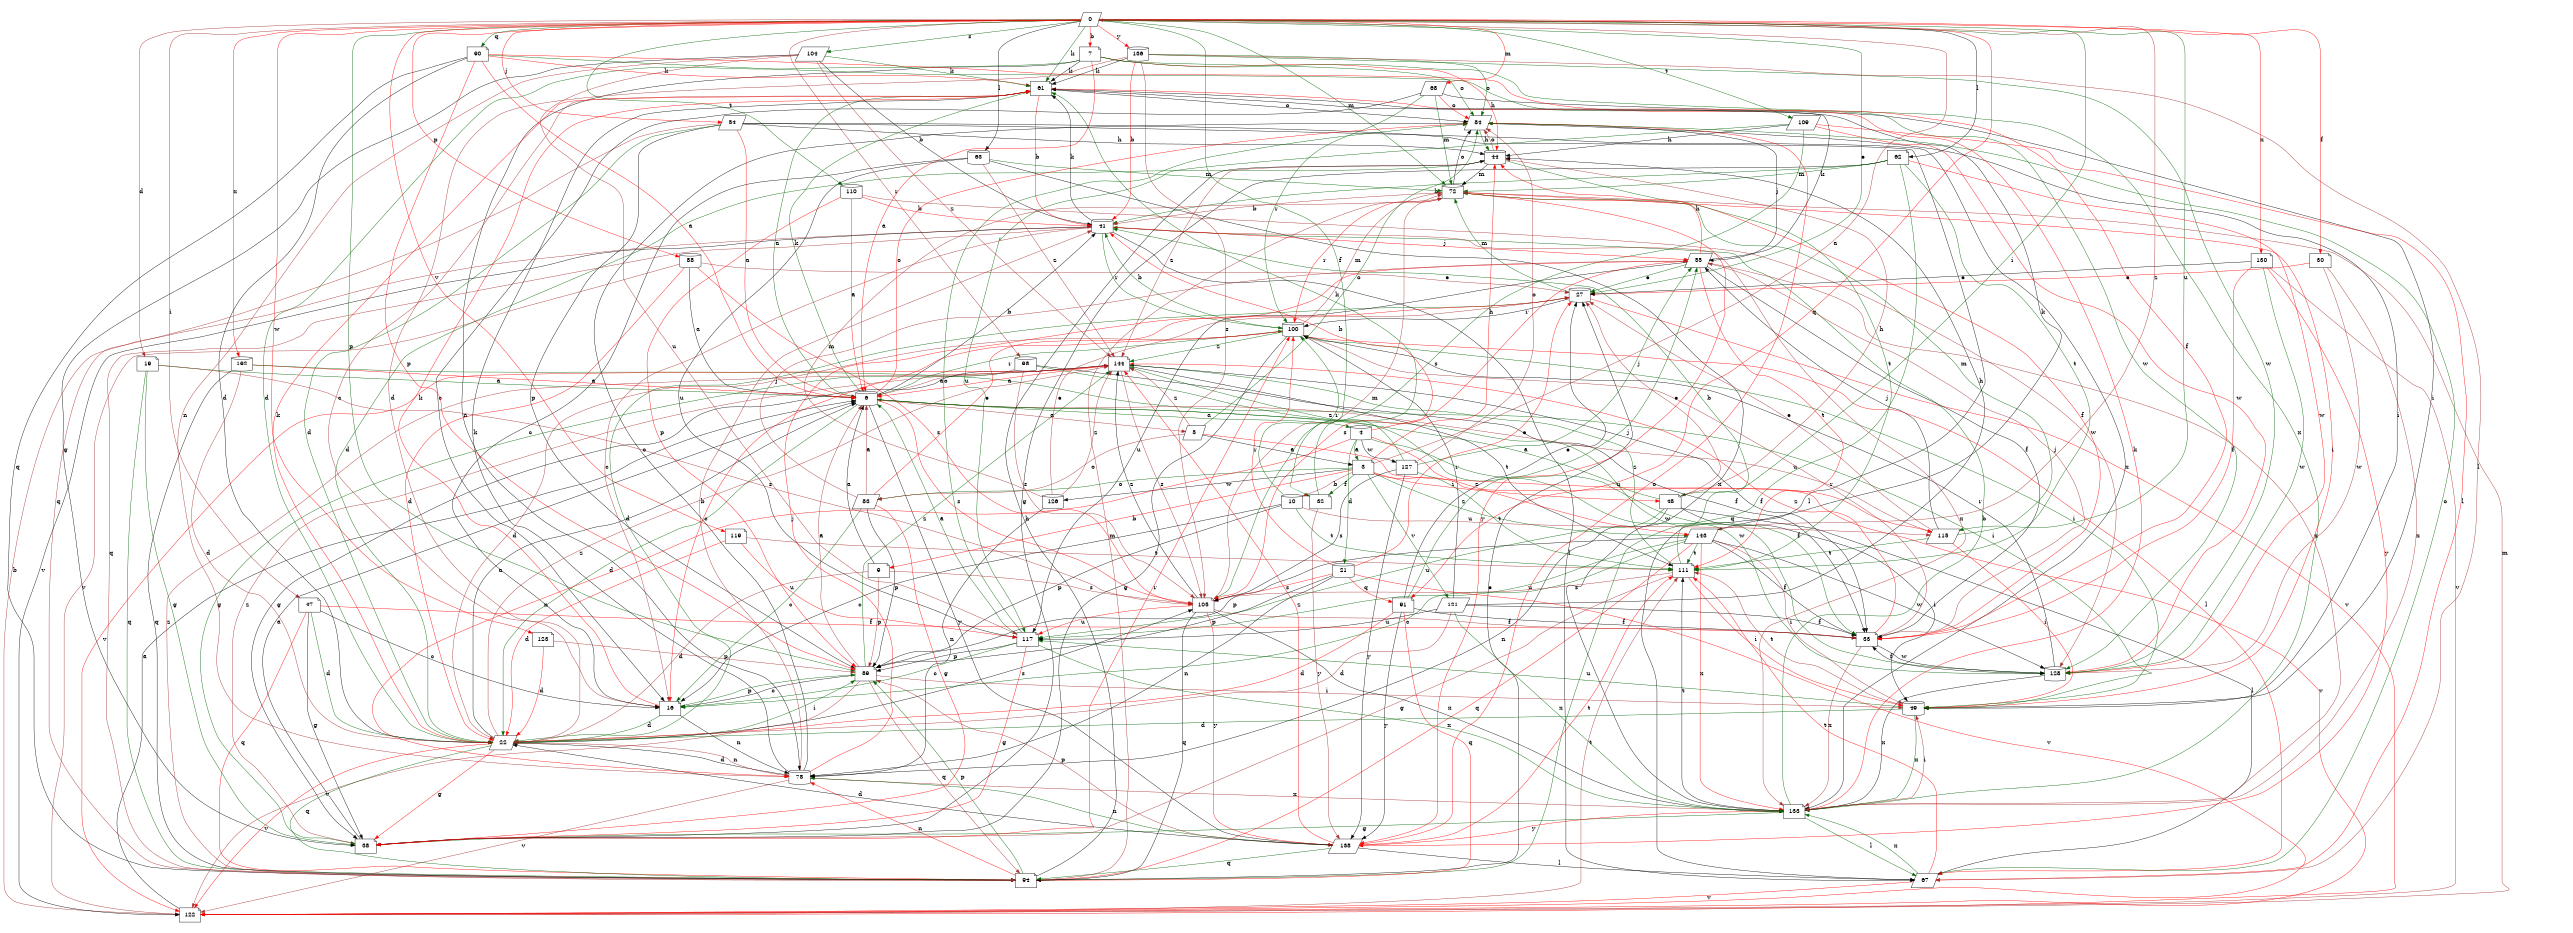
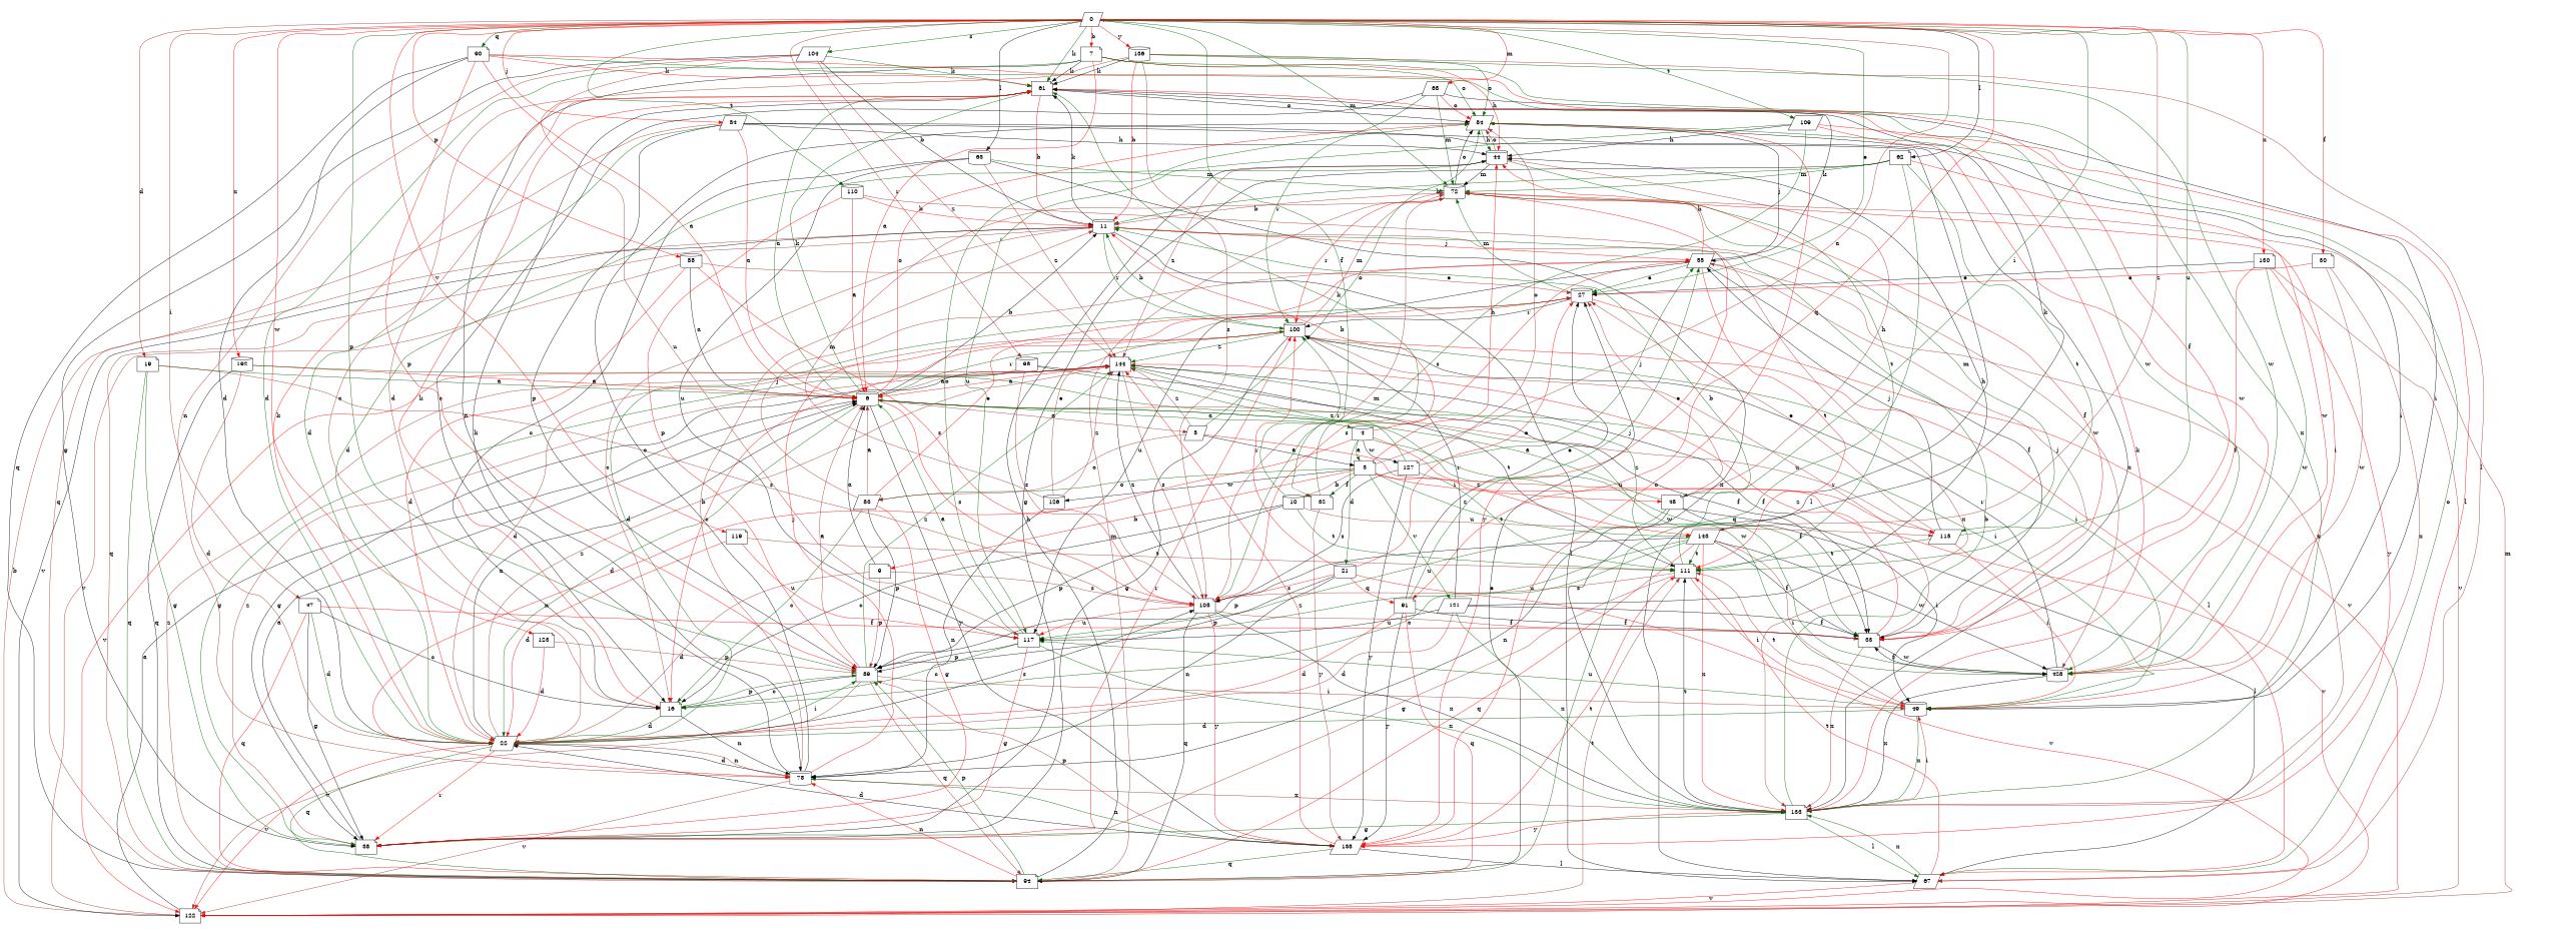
  strict digraph {
    node [shape=note]
    edge [color=darkgreen]
    0 [shape=parallelogram]
    7
    19
    27 [shape=cylinder]
    30
    32
    47
    48
    54 [shape=parallelogram]
    61
    62
    63 [shape=cylinder]
    68 [shape=parallelogram]
    72 [shape=cylinder]
    88 [shape=cylinder]
    89
    90
    91
    98 [shape=cylinder]
    104 [shape=parallelogram]
    109 [shape=parallelogram]
    110 [shape=cylinder]
    115 [shape=parallelogram]
    119
    123
    130
    n27 [label=192 shape=cylinder]
    136 [shape=cylinder]
    143 [shape=parallelogram]
    44 [shape=cylinder]
    78 [shape=cylinder]
    84 [shape=parallelogram]
    6 [shape=cylinder]
    22 [shape=parallelogram]
    133
    105
    94
    38
    122
    100 [shape=cylinder]
-   128 [shape=cylinder]
+   128 [shape=cylinder label=428]
    138 [shape=parallelogram]
    33
    16
    67 [shape=parallelogram]
    49 [shape=cylinder]
    117
-   11 [shape=cylinder label=41]
+   11 [shape=cylinder]
    111
    144
    55 [shape=parallelogram]
    3
    9
    10 [shape=cylinder]
    83 [shape=parallelogram]
    121 [shape=parallelogram]
    126 [shape=cylinder]
    4 [shape=cylinder]
    21 [shape=cylinder]
    127
    5 [shape=parallelogram]
    0 -> 7 [color=red label=b]
    0 -> 19 [color=brown label=d]
    0 -> 27 [label=e]
    0 -> 30 [color=red label=f]
    0 -> 32 [label=f]
    0 -> 47 [color=brown label=i]
    0 -> 48 [label=i]
    0 -> 54 [color=red label=j]
    0 -> 61 [label=k]
    0 -> 62 [color=black label=l]
    0 -> 63 [color=black label=l]
    0 -> 68 [color=red label=m]
    0 -> 72 [label=m]
    0 -> 88 [color=red label=p]
    0 -> 89 [label=p]
    0 -> 90 [label=q]
    0 -> 91 [color=red label=q]
    0 -> 98 [color=brown label=r]
    0 -> 104 [label=s]
    0 -> 109 [label=t]
    0 -> 110 [label=t]
    0 -> 115 [label=u]
    0 -> 119 [color=red label=v]
    0 -> 123 [color=red label=w]
    0 -> 130 [color=red label=x]
    0 -> n27 [color=red label=x]
    0 -> 136 [color=red label=y]
    0 -> 143 [color=brown label=z]
    7 -> 61 [color=black label=k]
    7 -> 44 [color=red label=h]
    7 -> 78 [color=black label=n]
    7 -> 84 [label=o]
    7 -> 6 [color=red label=a]
    7 -> 22 [label=d]
    7 -> 133 [label=x]
    19 -> 6 [label=a]
    19 -> 105 [color=brown label=s]
    19 -> 94 [label=q]
    19 -> 38 [label=g]
    27 -> 72 [label=m]
    27 -> 22 [label=d]
    27 -> 122 [color=red label=v]
    27 -> 100 [color=black label=r]
    30 -> 27 [color=red label=e]
    30 -> 133 [color=brown label=x]
    30 -> 128 [color=brown label=w]
    32 -> 61 [label=k]
    32 -> 138 [color=brown label=y]
    47 -> 22 [label=d]
    47 -> 94 [color=red label=q]
    47 -> 38 [color=black label=g]
    47 -> 33 [color=red label=f]
    47 -> 16 [color=black label=c]
    48 -> 27 [color=brown label=e]
    48 -> 44 [color=brown label=h]
    48 -> 78 [color=black label=n]
    48 -> 6 [label=a]
    48 -> 67 [color=black label=l]
    48 -> 49 [color=black label=i]
    48 -> 117 [label=u]
    54 -> 89 [color=black label=p]
    54 -> 44 [color=black label=h]
    54 -> 6 [color=red label=a]
    54 -> 22 [label=d]
    54 -> 133 [color=black label=x]
    54 -> 94 [color=brown label=q]
    54 -> 67 [color=black label=l]
    61 -> 84 [color=black label=o]
    61 -> 6 [label=a]
    61 -> 16 [color=brown label=c]
    61 -> 11 [color=red label=b]
    62 -> 72 [label=m]
    62 -> 94 [label=q]
    62 -> 38 [color=black label=g]
    62 -> 128 [color=red label=w]
    62 -> 11 [label=b]
    62 -> 111 [label=t]
    63 -> 72 [label=m]
    63 -> 133 [color=black label=x]
    63 -> 16 [color=black label=c]
    63 -> 117 [color=black label=u]
    63 -> 144 [color=brown label=z]
    68 -> 72 [label=m]
    68 -> 84 [color=red label=o]
    68 -> 100 [label=r]
    68 -> 16 [color=black label=c]
    68 -> 49 [color=black label=i]
    72 -> 84 [color=black label=o]
    72 -> 100 [color=red label=r]
    72 -> 138 [color=red label=y]
    72 -> 33 [color=red label=f]
    72 -> 49 [color=red label=i]
    72 -> 11 [color=brown label=b]
    88 -> 27 [color=brown label=e]
    88 -> 6 [color=black label=a]
    88 -> 22 [color=red label=d]
    88 -> 105 [color=red label=s]
    88 -> 122 [color=brown label=v]
    89 -> 6 [color=brown label=a]
    89 -> 94 [color=brown label=q]
    89 -> 122 [color=brown label=v]
    89 -> 16 [color=black label=c]
    89 -> 49 [color=brown label=i]
    89 -> 144 [label=z]
    90 -> 61 [color=red label=k]
    90 -> 89 [color=red label=p]
    90 -> 6 [color=red label=a]
    90 -> 22 [color=black label=d]
    90 -> 94 [color=black label=q]
    90 -> 128 [label=w]
    90 -> 33 [color=red label=f]
    91 -> 27 [color=black label=e]
    91 -> 22 [color=red label=d]
    91 -> 94 [color=red label=q]
    91 -> 138 [color=black label=y]
    91 -> 33 [color=black label=f]
    91 -> 55 [label=j]
    98 -> 6 [color=brown label=a]
    98 -> 105 [color=brown label=s]
    98 -> 38 [label=g]
    98 -> 128 [label=w]
    98 -> 33 [color=black label=f]
    104 -> 61 [label=k]
    104 -> 78 [color=brown label=n]
    104 -> 38 [color=black label=g]
    104 -> 117 [color=brown label=u]
    104 -> 11 [color=black label=b]
    104 -> 144 [color=brown label=z]
    109 -> 44 [color=black label=h]
    109 -> 105 [label=s]
    109 -> 128 [color=red label=w]
    109 -> 67 [color=red label=l]
    109 -> 117 [label=u]
    110 -> 89 [color=red label=p]
    110 -> 6 [color=red label=a]
    110 -> 128 [color=brown label=w]
    110 -> 11 [color=red label=b]
    115 -> 27 [color=brown label=e]
    115 -> 72 [label=m]
    115 -> 49 [color=red label=i]
    115 -> 111 [label=t]
    115 -> 55 [color=black label=j]
    119 -> 22 [color=red label=d]
    119 -> 117 [color=red label=u]
    119 -> 111 [color=brown label=t]
    123 -> 89 [color=brown label=p]
    123 -> 22 [color=red label=d]
    130 -> 27 [color=black label=e]
    130 -> 122 [color=brown label=v]
    130 -> 128 [label=w]
    130 -> 138 [color=red label=y]
    130 -> 33 [color=red label=f]
    n27 -> 6 [color=red label=a]
    n27 -> 22 [color=brown label=d]
    n27 -> 94 [color=black label=q]
    n27 -> 49 [label=i]
    136 -> 61 [color=black label=k]
    136 -> 84 [label=o]
    136 -> 22 [color=brown label=d]
    136 -> 105 [color=brown label=s]
    136 -> 128 [label=w]
    136 -> 67 [color=brown label=l]
    136 -> 11 [color=red label=b]
    143 -> 61 [color=black label=k]
    143 -> 89 [color=black label=p]
    143 -> 133 [color=red label=x]
    143 -> 94 [color=red label=q]
    143 -> 128 [color=black label=w]
    143 -> 33 [color=black label=f]
    143 -> 16 [label=c]
    143 -> 49 [color=brown label=i]
    143 -> 117 [label=u]
    143 -> 111 [label=t]
    44 -> 72 [color=black label=m]
    44 -> 84 [color=brown label=o]
    44 -> 22 [label=d]
    44 -> 111 [label=t]
    44 -> 144 [color=brown label=z]
    78 -> 61 [color=black label=k]
    78 -> 84 [color=black label=o]
    78 -> 22 [color=black label=d]
    78 -> 133 [color=brown label=x]
    78 -> 122 [color=brown label=v]
    78 -> 11 [color=brown label=b]
    78 -> 55 [color=red label=j]
    84 -> 44 [label=h]
    84 -> 49 [color=black label=i]
    84 -> 55 [color=black label=j]
    6 -> 61 [label=k]
    6 -> 115 [color=brown label=u]
    6 -> 84 [color=red label=o]
    6 -> 22 [label=d]
    6 -> 105 [color=red label=s]
    6 -> 100 [label=r]
    6 -> 128 [label=w]
    6 -> 138 [color=black label=y]
    6 -> 11 [color=black label=b]
    6 -> 4 [label=a]
    6 -> 5 [color=brown label=a]
    22 -> 61 [color=red label=k]
    22 -> 89 [label=i]
    22 -> 78 [color=brown label=n]
    22 -> 6 [color=black label=a]
    22 -> 105 [color=black label=s]
    22 -> 94 [label=q]
-   22 -> 38 [color=red label=g]
+   22 -> 38 [color=red label=r]
    22 -> 122 [color=red label=v]
    22 -> 144 [color=brown label=z]
    133 -> 61 [color=red label=k]
    133 -> 38 [label=g]
    133 -> 138 [color=red label=y]
    133 -> 67 [label=l]
    133 -> 49 [color=brown label=i]
    133 -> 11 [label=b]
    133 -> 111 [color=black label=t]
    105 -> 72 [color=brown label=m]
    105 -> 133 [color=black label=x]
    105 -> 94 [color=black label=q]
    105 -> 138 [color=red label=y]
    105 -> 33 [color=brown label=f]
    105 -> 117 [color=red label=u]
    105 -> 144 [color=black label=z]
    94 -> 27 [color=black label=e]
    94 -> 72 [color=brown label=m]
    94 -> 89 [label=p]
    94 -> 44 [color=black label=h]
    94 -> 78 [color=red label=n]
    94 -> 144 [color=brown label=z]
    38 -> 6 [color=black label=a]
    38 -> 100 [color=red label=r]
    38 -> 144 [color=brown label=z]
    122 -> 72 [color=brown label=m]
    122 -> 6 [color=black label=a]
    122 -> 11 [color=brown label=b]
    122 -> 111 [color=brown label=t]
    100 -> 72 [color=brown label=m]
    100 -> 22 [color=brown label=d]
    100 -> 38 [color=black label=g]
    100 -> 16 [color=red label=c]
    100 -> 67 [color=red label=l]
    100 -> 49 [label=i]
    100 -> 11 [label=b]
    100 -> 144 [label=z]
    128 -> 133 [color=black label=x]
    128 -> 100 [color=black label=r]
    128 -> 33 [color=black label=f]
    138 -> 89 [color=brown label=p]
    138 -> 78 [label=n]
    138 -> 84 [color=red label=o]
    138 -> 22 [color=black label=d]
    138 -> 94 [label=q]
    138 -> 67 [color=black label=l]
    138 -> 111 [color=red label=t]
    138 -> 144 [color=red label=z]
    33 -> 133 [color=brown label=x]
    33 -> 100 [color=brown label=r]
    33 -> 128 [color=black label=w]
    33 -> 144 [color=red label=z]
    33 -> 55 [color=brown label=j]
    16 -> 61 [color=red label=k]
    16 -> 89 [label=p]
    16 -> 78 [color=black label=n]
    16 -> 22 [label=d]
    67 -> 84 [label=o]
    67 -> 133 [label=x]
    67 -> 122 [color=red label=v]
    67 -> 111 [color=red label=t]
    49 -> 22 [label=d]
    49 -> 133 [label=x]
    49 -> 117 [label=u]
    49 -> 111 [color=brown label=t]
    117 -> 89 [color=black label=p]
    117 -> 84 [label=o]
    117 -> 6 [label=a]
    117 -> 133 [label=x]
    117 -> 38 [color=red label=g]
    117 -> 16 [label=c]
    11 -> 61 [color=black label=k]
    11 -> 133 [color=brown label=x]
    11 -> 94 [color=brown label=q]
    11 -> 122 [color=black label=v]
    11 -> 100 [label=r]
    11 -> 16 [color=brown label=c]
    11 -> 67 [color=black label=l]
    11 -> 55 [color=red label=j]
    111 -> 105 [color=brown label=s]
    111 -> 38 [color=brown label=g]
    111 -> 49 [color=red label=i]
    111 -> 11 [label=b]
    111 -> 144 [label=z]
    144 -> 6 [color=red label=a]
    144 -> 105 [color=brown label=s]
    144 -> 38 [color=black label=g]
    144 -> 122 [color=red label=v]
    144 -> 33 [color=black label=f]
    144 -> 111 [color=black label=t]
    55 -> 27 [label=e]
    55 -> 61 [color=black label=k]
    55 -> 44 [color=red label=h]
    55 -> 133 [color=brown label=x]
    55 -> 105 [color=red label=s]
    55 -> 33 [color=black label=f]
    55 -> 117 [color=black label=u]
    55 -> 111 [color=red label=t]
    3 -> 0 [color=brown label=a]
    3 -> 32 [label=f]
    3 -> 48 [color=red label=i]
    3 -> 143 [label=z]
    3 -> 44 [color=red label=h]
    3 -> 122 [color=red label=v]
    3 -> 9 [color=red label=b]
    3 -> 10 [color=brown label=b]
    3 -> 83 [label=o]
    3 -> 121 [label=v]
    3 -> 126 [color=black label=w]
    9 -> 89 [color=brown label=p]
    9 -> 6 [color=black label=a]
    9 -> 22 [color=brown label=d]
    9 -> 105 [color=brown label=s]
    10 -> 89 [color=black label=p]
    10 -> 115 [color=brown label=u]
    10 -> 100 [label=r]
    10 -> 16 [color=black label=c]
    10 -> 111 [label=t]
    83 -> 27 [color=red label=e]
    83 -> 89 [color=black label=p]
    83 -> 6 [color=brown label=a]
    83 -> 38 [color=red label=g]
    83 -> 16 [label=c]
    83 -> 55 [color=brown label=j]
    121 -> 44 [color=black label=h]
    121 -> 22 [color=brown label=d]
    121 -> 133 [label=x]
    121 -> 100 [color=black label=r]
    121 -> 33 [color=black label=f]
    121 -> 117 [color=black label=u]
    126 -> 27 [color=brown label=e]
    126 -> 72 [color=brown label=m]
    126 -> 78 [color=black label=n]
    126 -> 144 [color=brown label=z]
    4 -> 143 [color=red label=z]
    4 -> 78 [color=red label=n]
    4 -> 33 [label=f]
    4 -> 11 [color=red label=b]
    4 -> 3 [label=a]
    4 -> 21 [label=d]
    4 -> 127 [color=black label=w]
    21 -> 27 [color=red label=e]
    21 -> 89 [color=black label=p]
    21 -> 91 [color=red label=q]
    21 -> 78 [color=black label=n]
    21 -> 105 [color=red label=s]
    21 -> 122 [color=red label=v]
    21 -> 100 [color=red label=r]
    127 -> 84 [color=brown label=o]
    127 -> 105 [color=black label=s]
    127 -> 138 [color=black label=y]
    127 -> 111 [label=t]
    127 -> 144 [label=z]
    127 -> 55 [label=j]
    5 -> 115 [color=red label=u]
    5 -> 84 [label=o]
    5 -> 144 [color=brown label=z]
    5 -> 3 [color=black label=a]
    5 -> 83 [color=brown label=o]
  }
